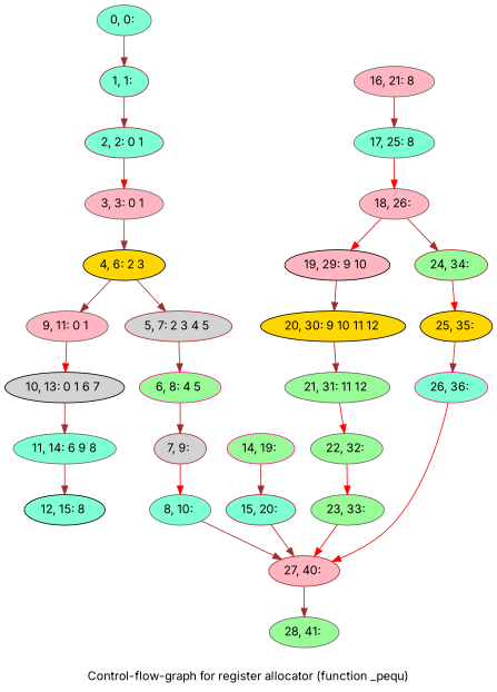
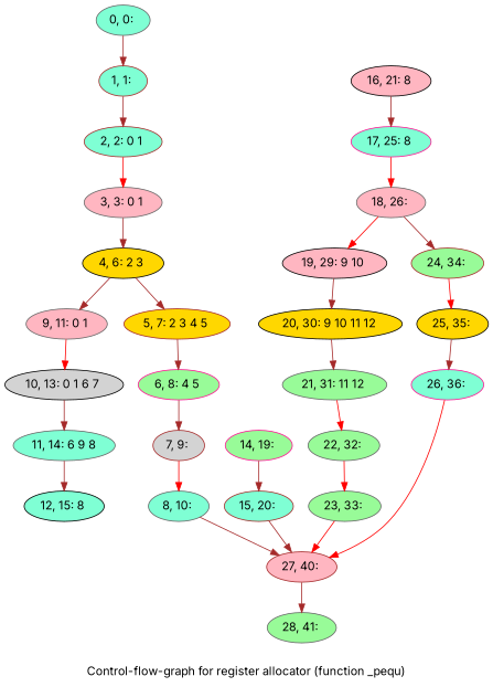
  digraph {
    fontname=Inter
    label="Control-flow-graph for register allocator (function _pequ)"
    node [color=gray40 fillcolor=aquamarine fontname=Inter style=filled]
    edge [color=brown fontname=Inter]
    n1 [label="0, 0: "]
    n2 [color=brown label="1, 1: "]
    n3 [color=brown label="2, 2: 0 1 "]
    n4 [fillcolor=lightpink label="3, 3: 0 1 "]
    n5 [color=black fillcolor=gold label="4, 6: 2 3 "]
    n6 [fillcolor=lightpink label="9, 11: 0 1 "]
-   n7 [color=brown fillcolor=lightgrey label="5, 7: 2 3 4 5 "]
+   n7 [color=brown fillcolor=gold label="5, 7: 2 3 4 5 "]
    n8 [color=black fillcolor=lightgrey label="10, 13: 0 1 6 7 "]
    n9 [color=deeppink fillcolor=palegreen label="6, 8: 4 5 "]
    n10 [color=brown fillcolor=lightgrey label="7, 9: "]
    n11 [label="8, 10: "]
    n12 [color=brown fillcolor=lightpink label="27, 40: "]
    n13 [fillcolor=palegreen label="28, 41: "]
    n14 [label="11, 14: 6 9 8"]
    n15 [color=black label="12, 15: 8 "]
    n16 [color=deeppink fillcolor=palegreen label="14, 19: "]
    n17 [color=brown label="15, 20: "]
-   n18 [fillcolor=lightpink label="16, 21: 8 "]
-   n19 [label="17, 25: 8 "]
+   n18 [color=black fillcolor=lightpink label="16, 21: 8 "]
+   n19 [color=deeppink label="17, 25: 8 "]
    n20 [fillcolor=lightpink label="18, 26: "]
    n21 [color=black fillcolor=lightpink label="19, 29: 9 10 "]
    n22 [color=brown fillcolor=palegreen label="24, 34: "]
    n23 [color=black fillcolor=gold label="20, 30: 9 10 11 12 "]
    n24 [color=black fillcolor=gold label="25, 35: "]
    n25 [fillcolor=palegreen label="21, 31: 11 12 "]
    n26 [fillcolor=palegreen label="22, 32: "]
    n27 [fillcolor=palegreen label="23, 33: "]
    n28 [color=deeppink label="26, 36: "]
    n1 -> n2
    n2 -> n3
    n3 -> n4 [color=red]
    n4 -> n5
    n5 -> n6
    n5 -> n7
    n6 -> n8 [color=red]
    n7 -> n9
    n8 -> n14
    n9 -> n10
    n10 -> n11 [color=red]
    n11 -> n12
    n12 -> n13
    n14 -> n15
    n16 -> n17
    n17 -> n12
    n18 -> n19
    n19 -> n20 [color=red]
    n20 -> n21 [color=red]
    n20 -> n22
    n21 -> n23
    n22 -> n24 [color=red]
    n23 -> n25
    n24 -> n28
    n25 -> n26 [color=red]
    n26 -> n27 [color=red]
    n27 -> n12 [color=red]
    n28 -> n12 [color=red]
  }
